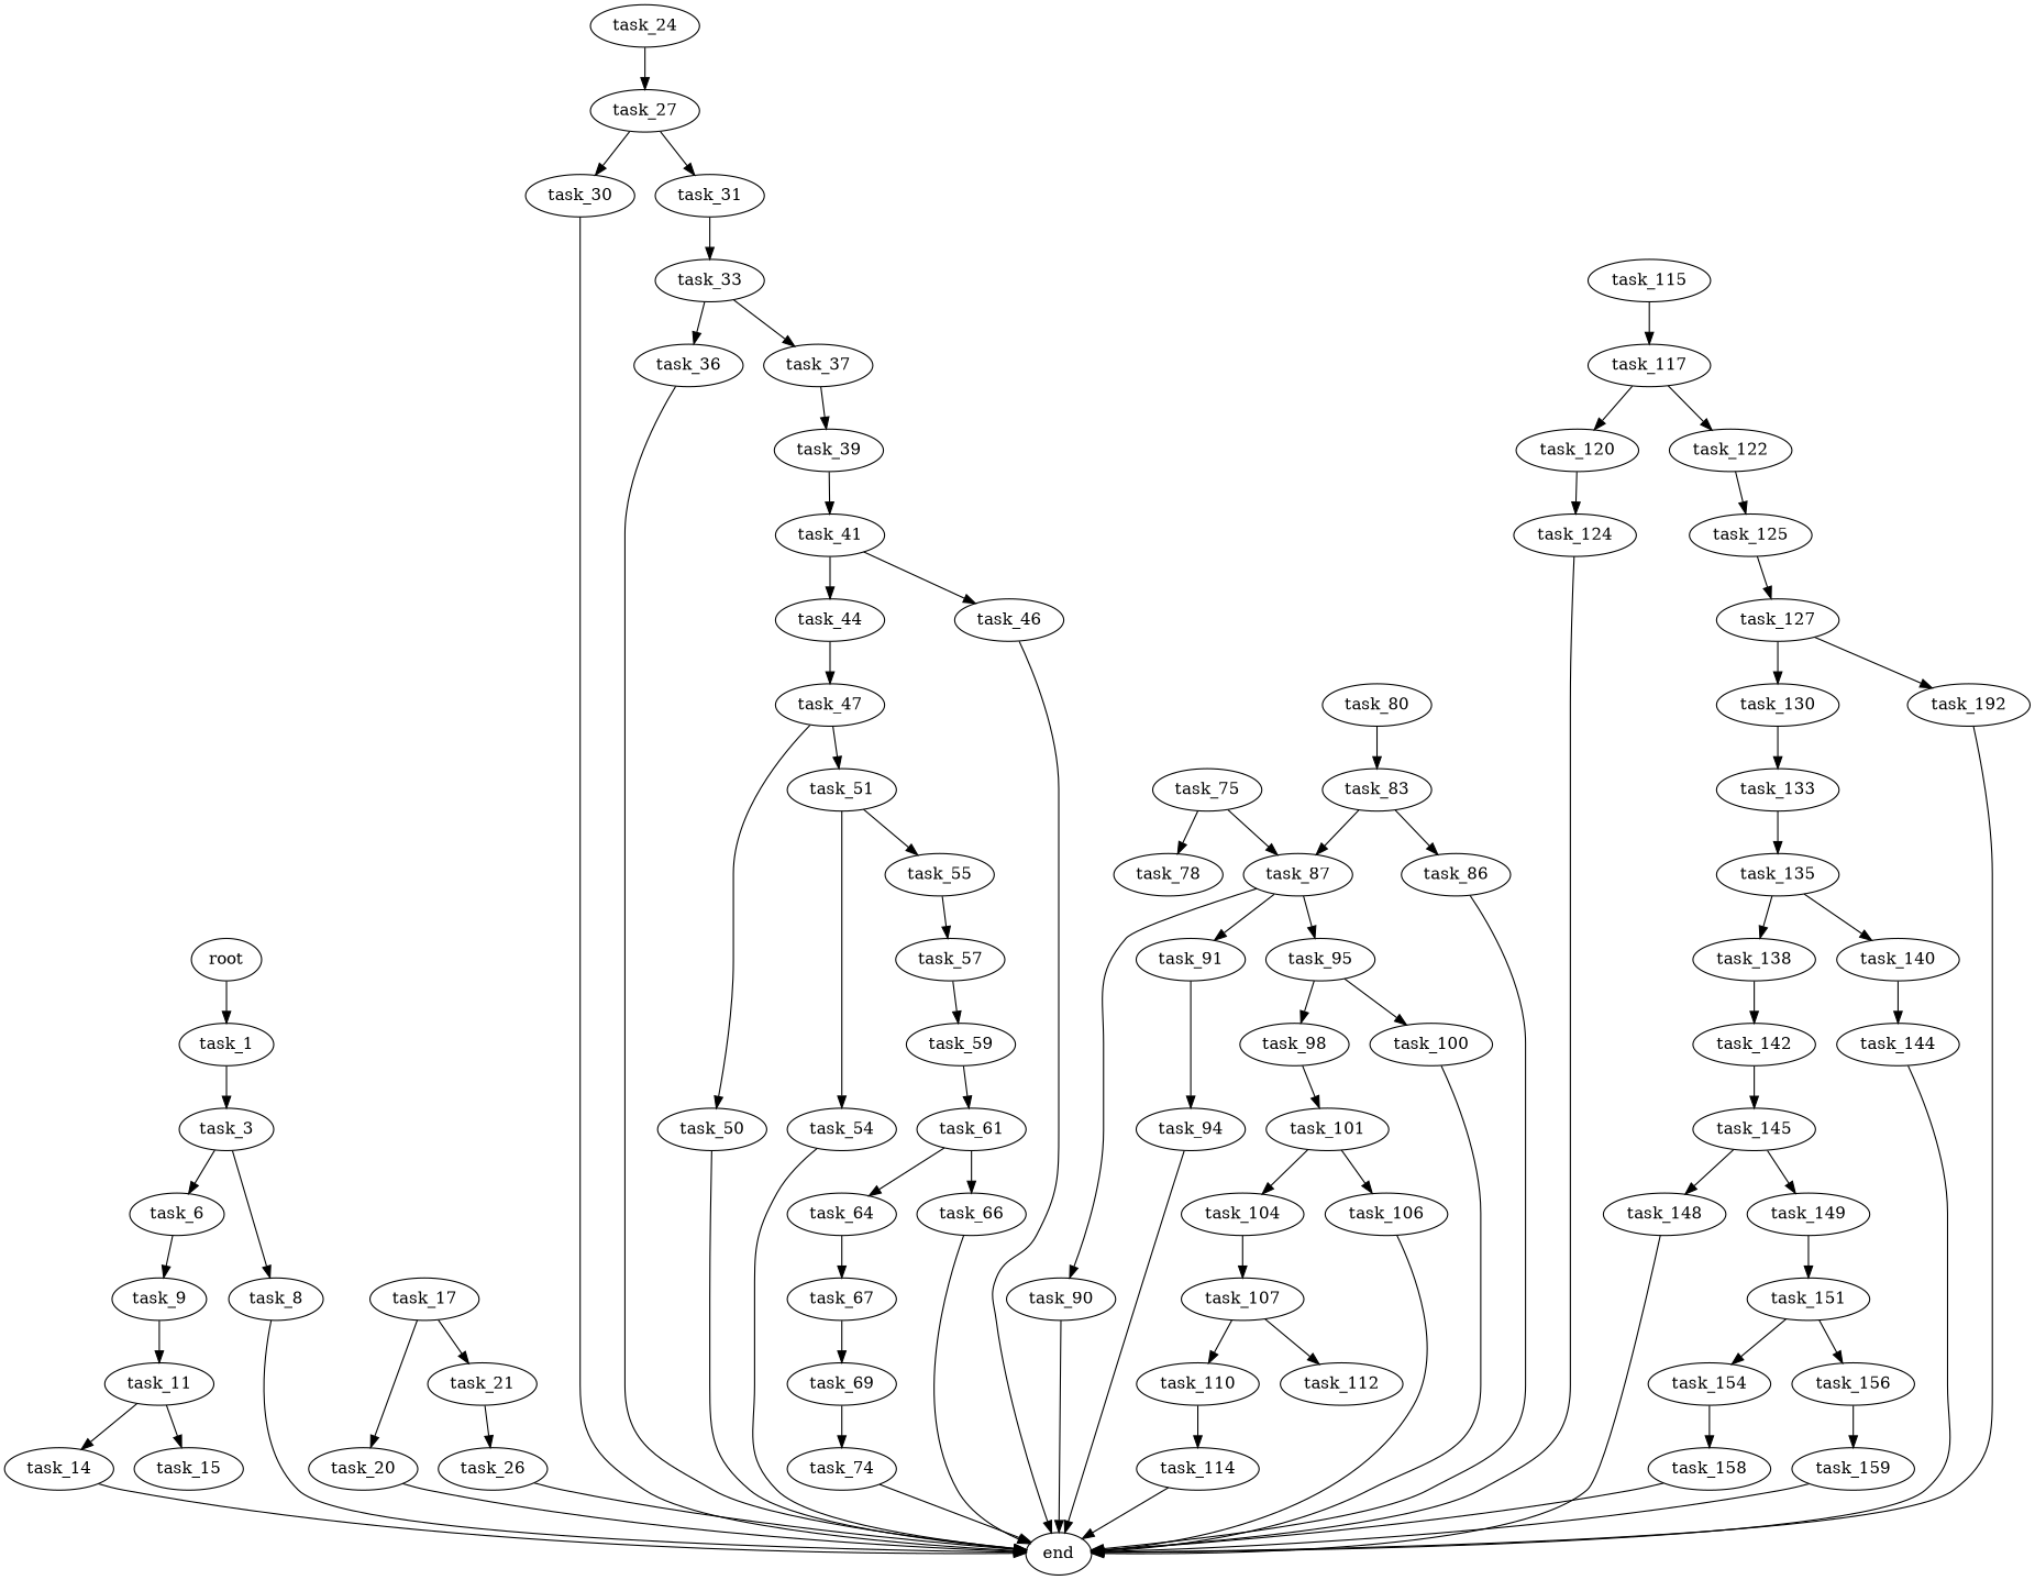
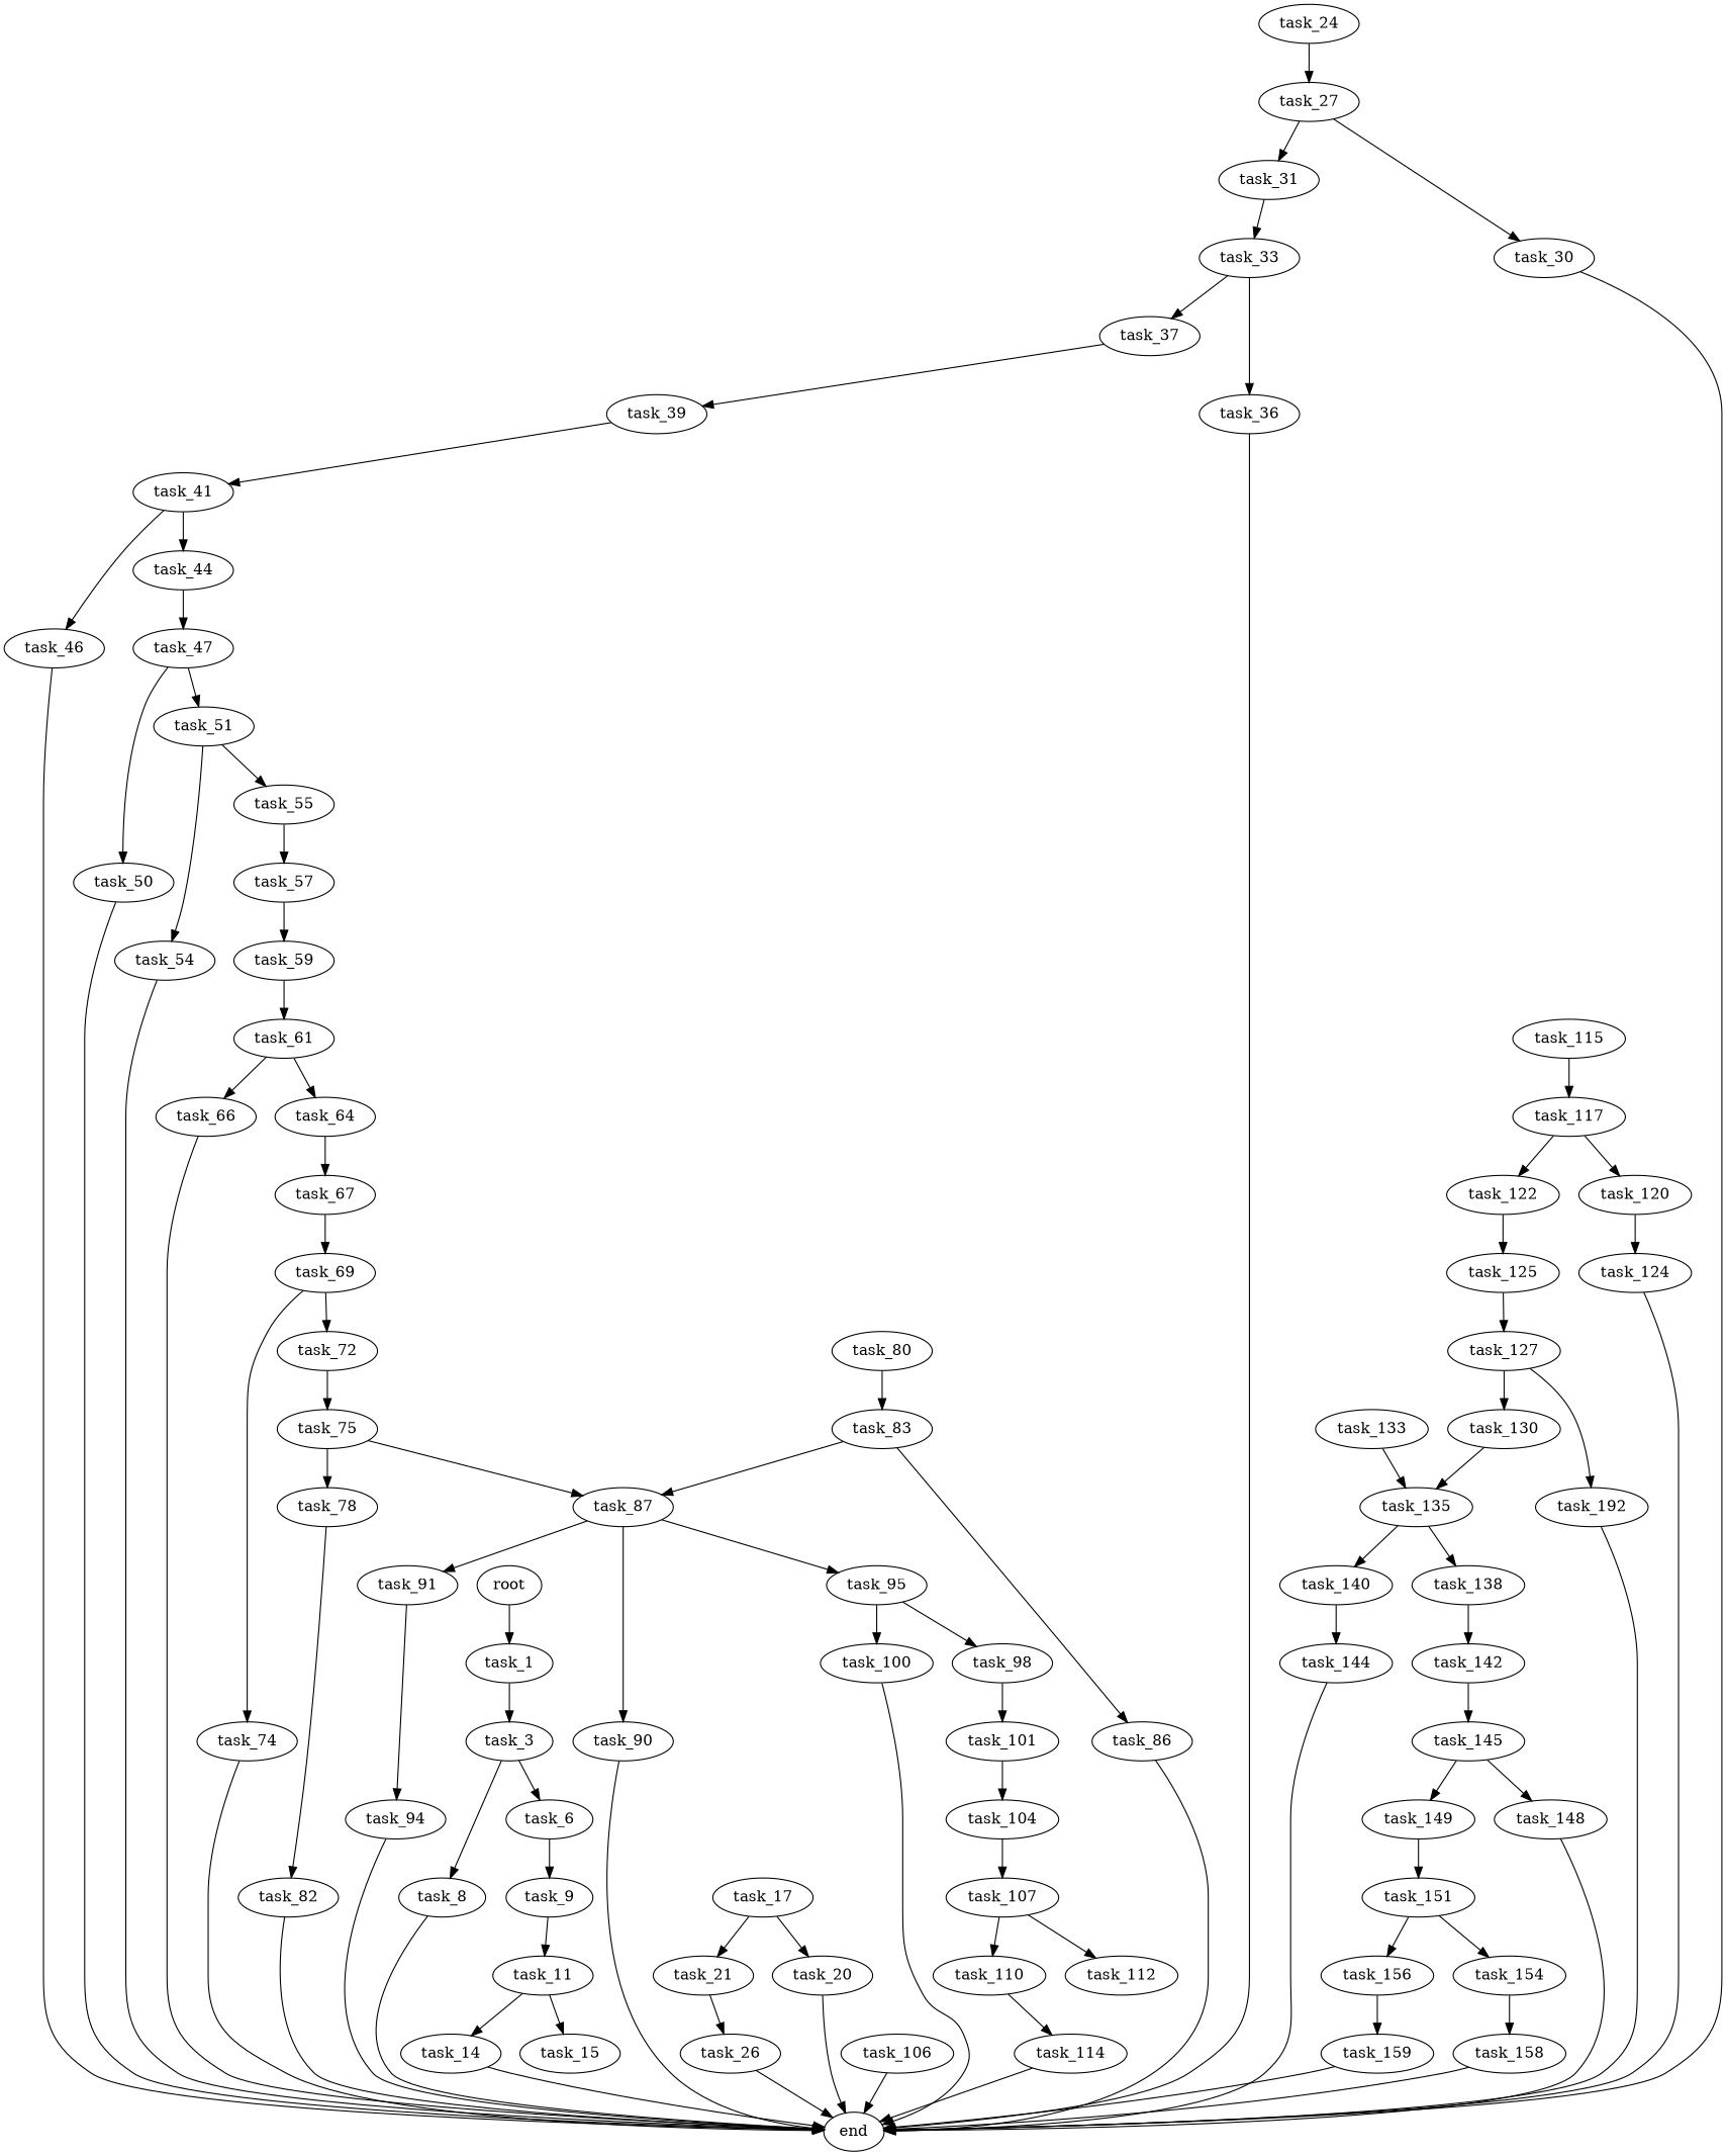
  digraph {
    root
    task_1
    task_3
    task_6
    task_8
    task_9
    end
    task_11
    task_14
    task_15
    task_17
    task_20
    task_21
    task_26
    task_24
    task_27
    task_30
    task_31
    task_33
    task_36
    task_37
    task_39
    task_41
    task_44
    task_46
    task_47
    task_50
    task_51
    task_54
    task_55
    task_57
    task_59
    task_61
    task_64
    task_66
    task_67
    task_69
+   task_72
    task_74
    task_75
    task_78
    task_87
+   task_82
    task_80
    task_83
    task_86
    task_90
    task_91
    task_95
    task_94
    task_98
    task_100
    task_101
    task_104
    task_106
    task_107
    task_110
    task_112
    task_114
    task_115
    task_117
    task_120
    task_122
    task_124
    task_125
    task_127
    task_130
    n68 [label=task_192]
    task_133
    task_135
    task_138
    task_140
    task_142
    task_144
    task_145
    task_148
    task_149
    task_151
    task_154
    task_156
    task_158
    task_159
    root -> task_1
    task_1 -> task_3
    task_3 -> task_6
    task_3 -> task_8
    task_6 -> task_9
    task_8 -> end
    task_9 -> task_11
    task_11 -> task_14
    task_11 -> task_15
    task_14 -> end
    task_17 -> task_20
    task_17 -> task_21
    task_20 -> end
    task_21 -> task_26
    task_26 -> end
    task_24 -> task_27
    task_27 -> task_30
    task_27 -> task_31
    task_30 -> end
    task_31 -> task_33
    task_33 -> task_36
    task_33 -> task_37
    task_36 -> end
    task_37 -> task_39
    task_39 -> task_41
    task_41 -> task_44
    task_41 -> task_46
    task_44 -> task_47
    task_46 -> end
    task_47 -> task_50
    task_47 -> task_51
    task_50 -> end
    task_51 -> task_54
    task_51 -> task_55
    task_54 -> end
    task_55 -> task_57
    task_57 -> task_59
    task_59 -> task_61
    task_61 -> task_64
    task_61 -> task_66
    task_64 -> task_67
    task_66 -> end
    task_67 -> task_69
+   task_69 -> task_72
    task_69 -> task_74
+   task_72 -> task_75
    task_74 -> end
    task_75 -> task_78
    task_75 -> task_87
+   task_78 -> task_82
    task_87 -> task_90
    task_87 -> task_91
    task_87 -> task_95
+   task_82 -> end
    task_80 -> task_83
    task_83 -> task_87
    task_83 -> task_86
    task_86 -> end
    task_90 -> end
    task_91 -> task_94
    task_95 -> task_98
    task_95 -> task_100
    task_94 -> end
    task_98 -> task_101
    task_100 -> end
    task_101 -> task_104
-   task_101 -> task_106
    task_104 -> task_107
    task_106 -> end
    task_107 -> task_110
    task_107 -> task_112
    task_110 -> task_114
    task_114 -> end
    task_115 -> task_117
    task_117 -> task_120
    task_117 -> task_122
    task_120 -> task_124
    task_122 -> task_125
    task_124 -> end
    task_125 -> task_127
    task_127 -> task_130
    task_127 -> n68
-   task_130 -> task_133
+   task_130 -> task_135
    n68 -> end
    task_133 -> task_135
    task_135 -> task_138
    task_135 -> task_140
    task_138 -> task_142
    task_140 -> task_144
    task_142 -> task_145
    task_144 -> end
    task_145 -> task_148
    task_145 -> task_149
    task_148 -> end
    task_149 -> task_151
    task_151 -> task_154
    task_151 -> task_156
    task_154 -> task_158
    task_156 -> task_159
    task_158 -> end
    task_159 -> end
  }
